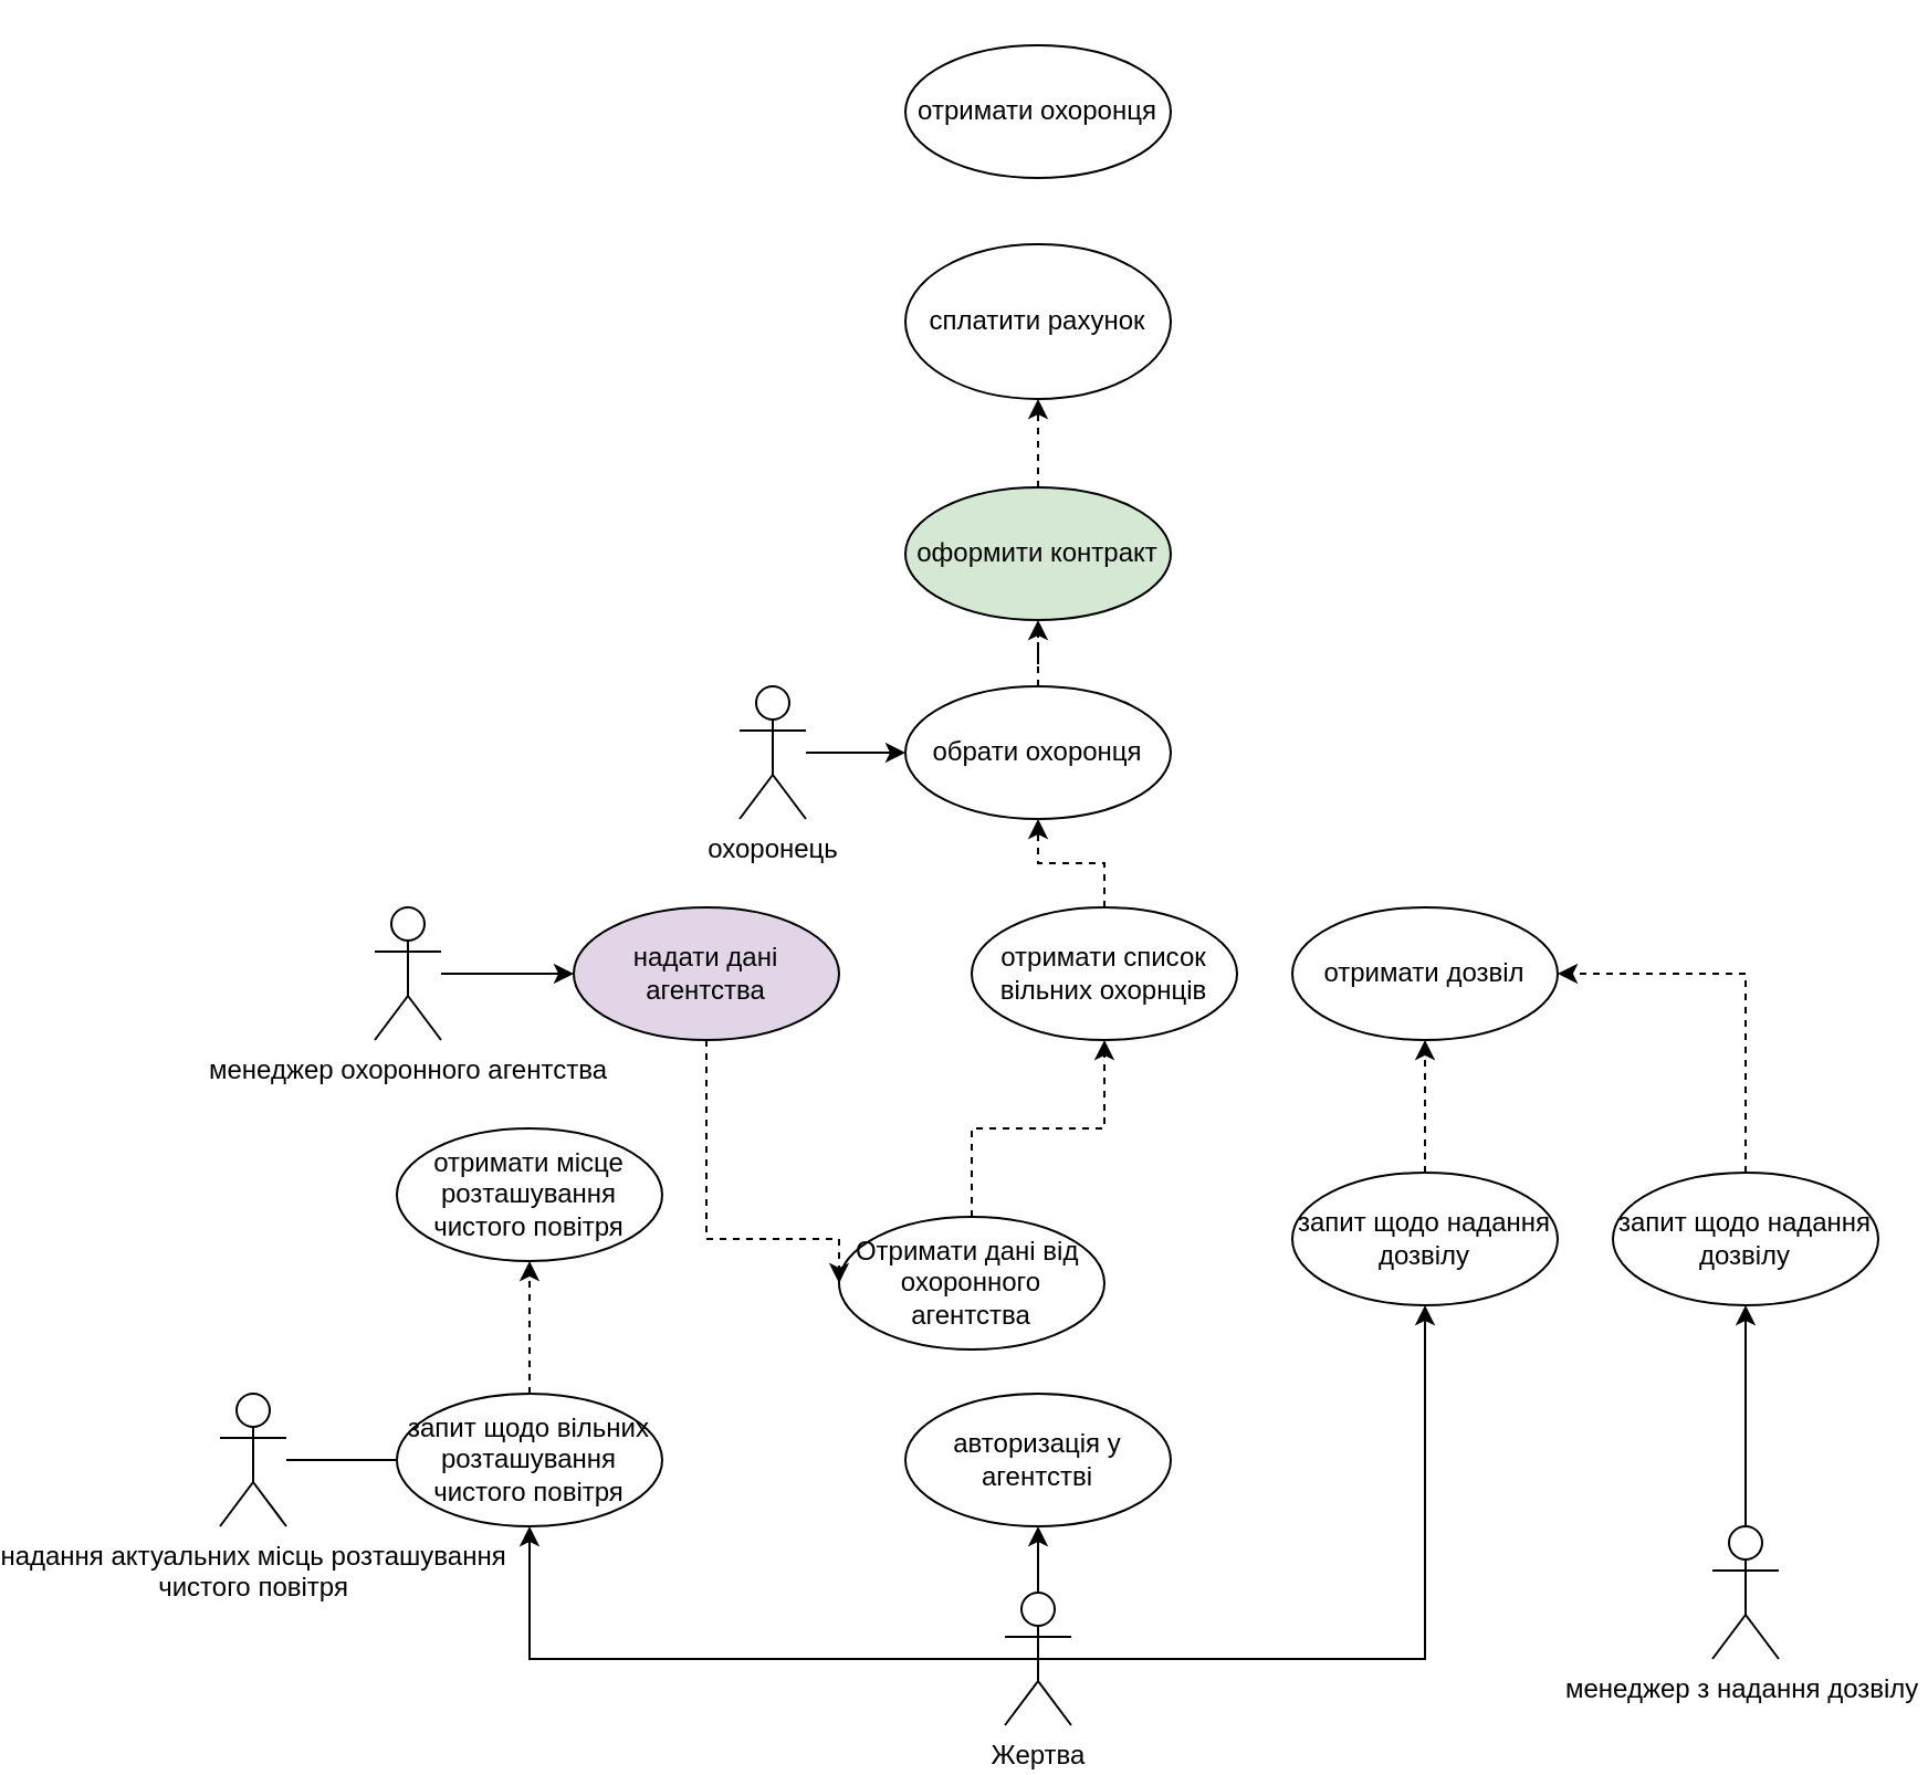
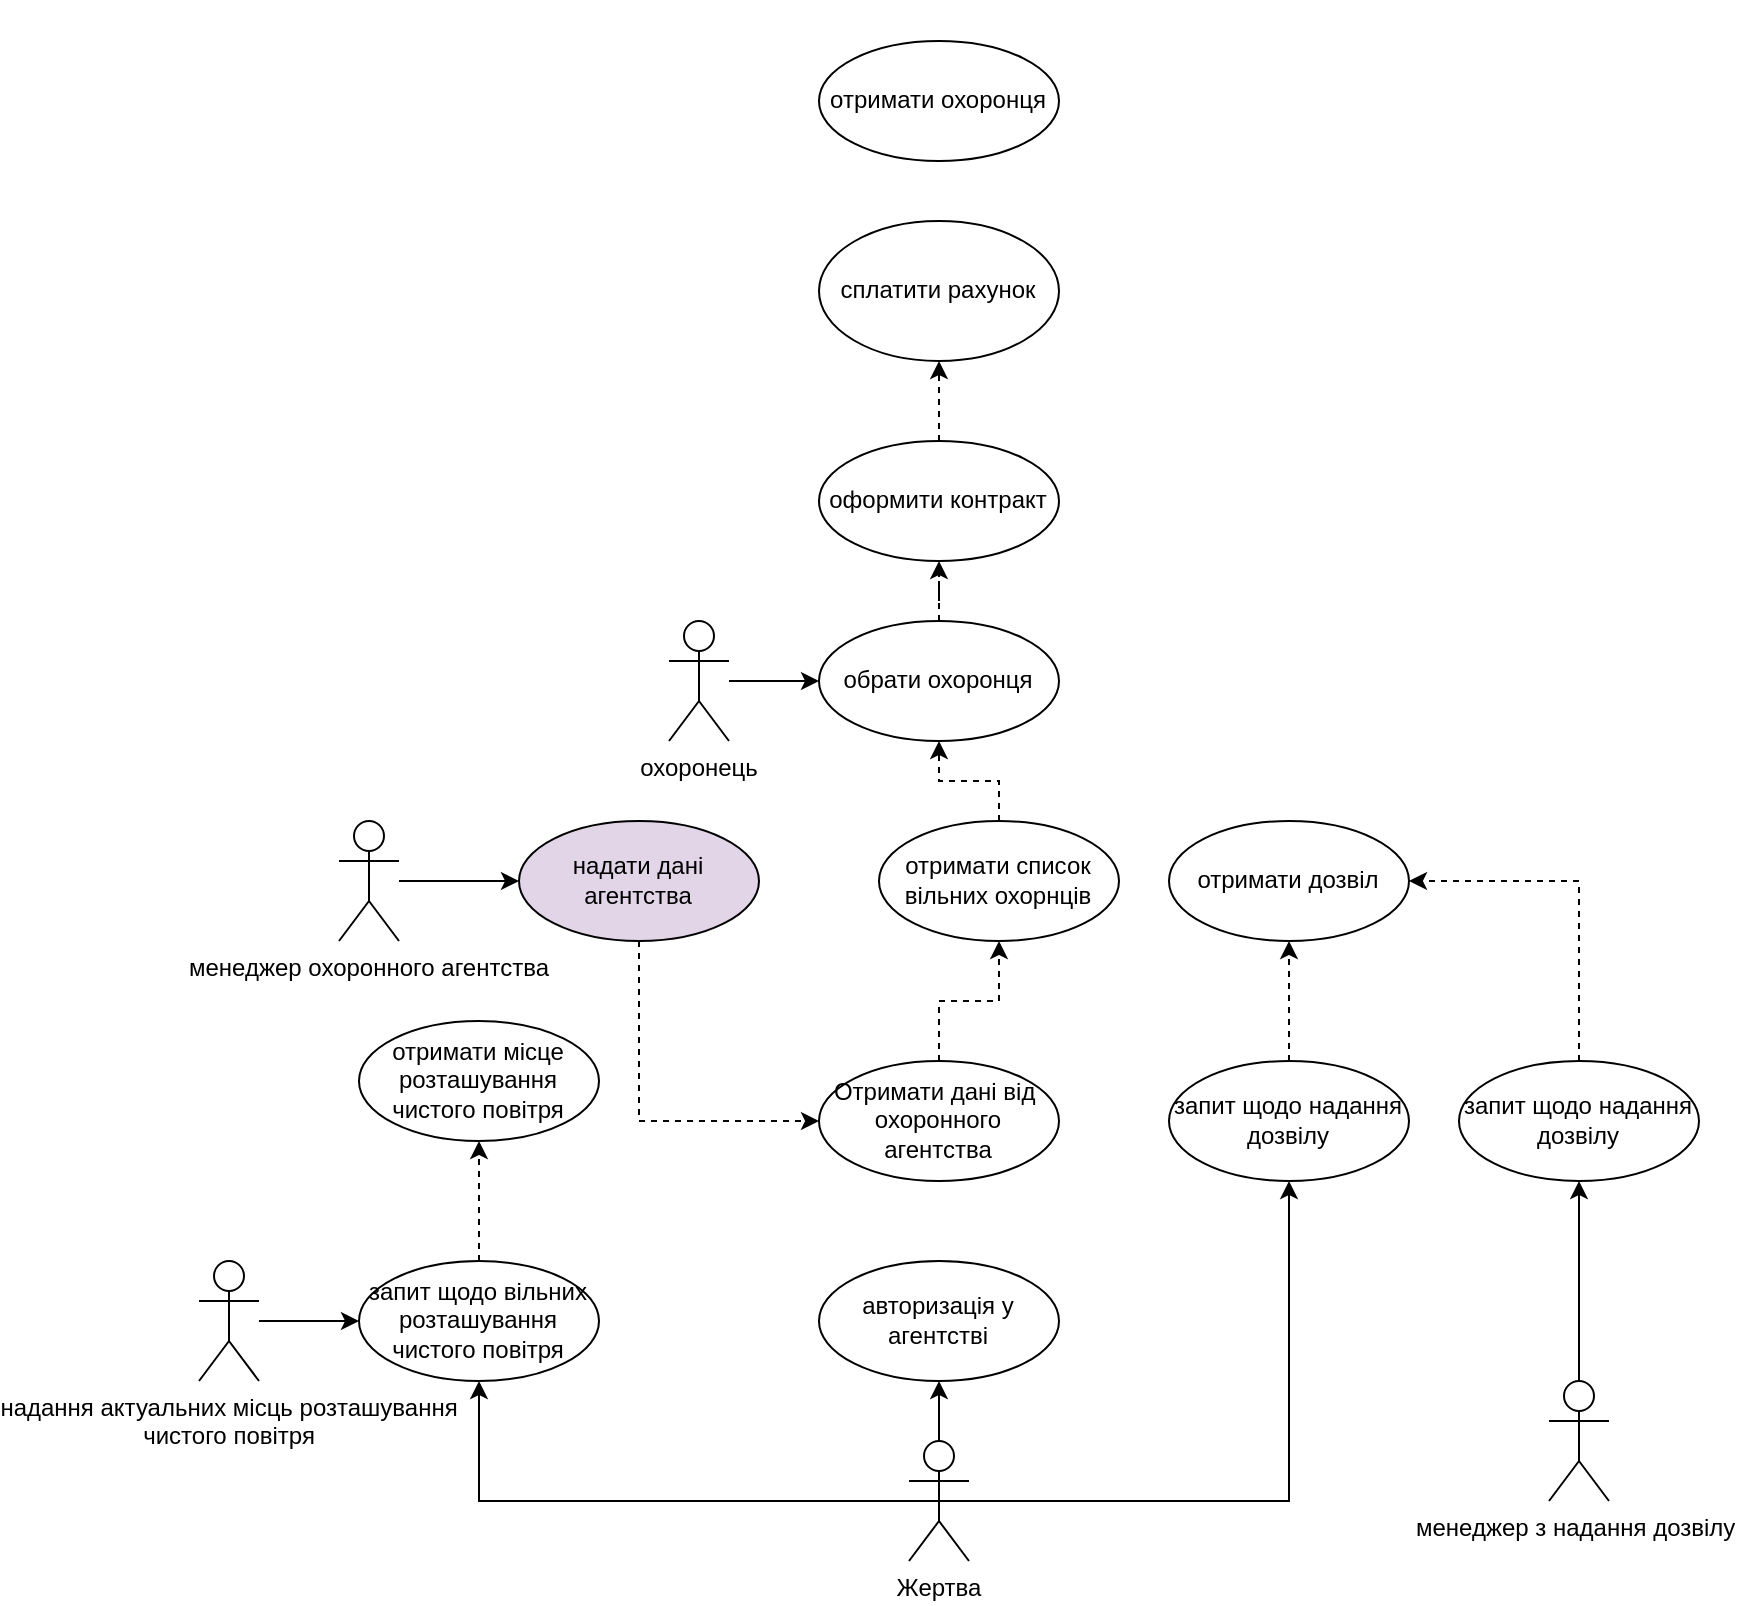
  <mxCell id="0" />
  <mxCell id="1" parent="0" />
  <mxCell id="2" style="edgeStyle=orthogonalEdgeStyle;rounded=0;orthogonalLoop=1;jettySize=auto;html=1;entryX=0.5;entryY=1;entryDx=0;entryDy=0;" edge="1" parent="1" source="5" target="17"><mxGeometry relative="1" as="geometry" /></mxCell>
  <mxCell id="3" style="edgeStyle=orthogonalEdgeStyle;rounded=0;orthogonalLoop=1;jettySize=auto;html=1;entryX=0.5;entryY=1;entryDx=0;entryDy=0;exitX=0.5;exitY=0.5;exitDx=0;exitDy=0;exitPerimeter=0;" edge="1" parent="1" source="5" target="25"><mxGeometry relative="1" as="geometry" /></mxCell>
  <mxCell id="4" style="edgeStyle=orthogonalEdgeStyle;rounded=0;orthogonalLoop=1;jettySize=auto;html=1;entryX=0.5;entryY=1;entryDx=0;entryDy=0;exitX=0.5;exitY=0.5;exitDx=0;exitDy=0;exitPerimeter=0;" edge="1" parent="1" source="5" target="30"><mxGeometry relative="1" as="geometry" /></mxCell>
  <mxCell id="5" value="Жертва&lt;br&gt;" style="shape=umlActor;verticalLabelPosition=bottom;verticalAlign=top;html=1;outlineConnect=0;" vertex="1" parent="1"><mxGeometry x="375" y="720" width="30" height="60" as="geometry" /></mxCell>
  <mxCell id="6" style="edgeStyle=orthogonalEdgeStyle;rounded=0;orthogonalLoop=1;jettySize=auto;html=1;entryX=0.5;entryY=1;entryDx=0;entryDy=0;" edge="1" parent="1" source="7" target="34"><mxGeometry relative="1" as="geometry" /></mxCell>
  <mxCell id="7" value="менеджер з надання дозвілу&amp;nbsp;" style="shape=umlActor;verticalLabelPosition=bottom;verticalAlign=top;html=1;outlineConnect=0;" vertex="1" parent="1"><mxGeometry x="695" y="690" width="30" height="60" as="geometry" /></mxCell>
  <mxCell id="8" style="edgeStyle=orthogonalEdgeStyle;rounded=0;orthogonalLoop=1;jettySize=auto;html=1;entryX=0;entryY=0.5;entryDx=0;entryDy=0;" edge="1" parent="1" source="9" target="32"><mxGeometry relative="1" as="geometry" /></mxCell>
  <mxCell id="9" value="менеджер охоронного агентства" style="shape=umlActor;verticalLabelPosition=bottom;verticalAlign=top;html=1;outlineConnect=0;" vertex="1" parent="1"><mxGeometry x="90" y="410" width="30" height="60" as="geometry" /></mxCell>
  <mxCell id="10" style="edgeStyle=orthogonalEdgeStyle;rounded=0;orthogonalLoop=1;jettySize=auto;html=1;entryX=0;entryY=0.5;entryDx=0;entryDy=0;" edge="1" parent="1" source="11" target="21"><mxGeometry relative="1" as="geometry" /></mxCell>
  <mxCell id="11" value="охоронець&lt;br&gt;" style="shape=umlActor;verticalLabelPosition=bottom;verticalAlign=top;html=1;outlineConnect=0;" vertex="1" parent="1"><mxGeometry x="255" y="310" width="30" height="60" as="geometry" /></mxCell>
  <mxCell id="12" style="edgeStyle=orthogonalEdgeStyle;rounded=0;orthogonalLoop=1;jettySize=auto;html=1;entryX=0.5;entryY=1;entryDx=0;entryDy=0;dashed=1;" edge="1" parent="1" source="13" target="16"><mxGeometry relative="1" as="geometry" /></mxCell>
- <mxCell id="13" value="Отримати дані від&amp;nbsp;&lt;br&gt;охоронного агентства" style="ellipse;whiteSpace=wrap;html=1;" vertex="1" parent="1"><mxGeometry x="300" y="550" width="120" height="60" as="geometry" /></mxCell>
+ <mxCell id="13" value="Отримати дані від&amp;nbsp;&lt;br&gt;охоронного агентства" style="ellipse;whiteSpace=wrap;html=1;" vertex="1" parent="1"><mxGeometry x="330" y="530" width="120" height="60" as="geometry" /></mxCell>
  <mxCell id="14" value="сплатити рахунок" style="ellipse;whiteSpace=wrap;html=1;" vertex="1" parent="1"><mxGeometry x="330" y="110" width="120" height="70" as="geometry" /></mxCell>
  <mxCell id="15" style="edgeStyle=orthogonalEdgeStyle;rounded=0;orthogonalLoop=1;jettySize=auto;html=1;entryX=0.5;entryY=1;entryDx=0;entryDy=0;dashed=1;" edge="1" parent="1" source="16" target="21"><mxGeometry relative="1" as="geometry" /></mxCell>
  <mxCell id="16" value="отримати список вільних охорнців" style="ellipse;whiteSpace=wrap;html=1;" vertex="1" parent="1"><mxGeometry x="360" y="410" width="120" height="60" as="geometry" /></mxCell>
  <mxCell id="17" value="авторизація у агентстві" style="ellipse;whiteSpace=wrap;html=1;" vertex="1" parent="1"><mxGeometry x="330" y="630" width="120" height="60" as="geometry" /></mxCell>
  <mxCell id="18" style="edgeStyle=orthogonalEdgeStyle;rounded=0;orthogonalLoop=1;jettySize=auto;html=1;entryX=0.5;entryY=1;entryDx=0;entryDy=0;dashed=1;" edge="1" parent="1" source="19" target="14"><mxGeometry relative="1" as="geometry" /></mxCell>
- <mxCell id="19" value="оформити контракт" style="ellipse;whiteSpace=wrap;html=1;fillColor=#d5e8d4;" vertex="1" parent="1"><mxGeometry x="330" y="220" width="120" height="60" as="geometry" /></mxCell>
+ <mxCell id="19" value="оформити контракт" style="ellipse;whiteSpace=wrap;html=1;" vertex="1" parent="1"><mxGeometry x="330" y="220" width="120" height="60" as="geometry" /></mxCell>
  <mxCell id="20" style="edgeStyle=orthogonalEdgeStyle;rounded=0;orthogonalLoop=1;jettySize=auto;html=1;entryX=0.5;entryY=1;entryDx=0;entryDy=0;dashed=1;" edge="1" parent="1" source="21" target="19"><mxGeometry relative="1" as="geometry" /></mxCell>
  <mxCell id="21" value="обрати охоронця" style="ellipse;whiteSpace=wrap;html=1;" vertex="1" parent="1"><mxGeometry x="330" y="310" width="120" height="60" as="geometry" /></mxCell>
- <mxCell id="22" style="edgeStyle=orthogonalEdgeStyle;rounded=0;orthogonalLoop=1;jettySize=auto;html=1;entryX=0;entryY=0.5;entryDx=0;entryDy=0;endArrow=none;" edge="1" parent="1" source="23" target="30"><mxGeometry relative="1" as="geometry" /></mxCell>
+ <mxCell id="22" style="edgeStyle=orthogonalEdgeStyle;rounded=0;orthogonalLoop=1;jettySize=auto;html=1;entryX=0;entryY=0.5;entryDx=0;entryDy=0;" edge="1" parent="1" source="23" target="30"><mxGeometry relative="1" as="geometry" /></mxCell>
  <mxCell id="23" value="надання актуальних місць розташування&lt;br&gt;чистого повітря" style="shape=umlActor;verticalLabelPosition=bottom;verticalAlign=top;html=1;outlineConnect=0;" vertex="1" parent="1"><mxGeometry x="20" y="630" width="30" height="60" as="geometry" /></mxCell>
  <mxCell id="24" style="edgeStyle=orthogonalEdgeStyle;rounded=0;orthogonalLoop=1;jettySize=auto;html=1;entryX=0.5;entryY=1;entryDx=0;entryDy=0;dashed=1;" edge="1" parent="1" source="25" target="27"><mxGeometry relative="1" as="geometry" /></mxCell>
  <mxCell id="25" value="запит щодо надання дозвілу" style="ellipse;whiteSpace=wrap;html=1;" vertex="1" parent="1"><mxGeometry x="505" y="530" width="120" height="60" as="geometry" /></mxCell>
  <mxCell id="26" value="отримати охоронця" style="ellipse;whiteSpace=wrap;html=1;" vertex="1" parent="1"><mxGeometry x="330" y="20" width="120" height="60" as="geometry" /></mxCell>
  <mxCell id="27" value="отримати дозвіл" style="ellipse;whiteSpace=wrap;html=1;" vertex="1" parent="1"><mxGeometry x="505" y="410" width="120" height="60" as="geometry" /></mxCell>
  <mxCell id="28" value="отримати місце розташування чистого повітря" style="ellipse;whiteSpace=wrap;html=1;" vertex="1" parent="1"><mxGeometry x="100" y="510" width="120" height="60" as="geometry" /></mxCell>
  <mxCell id="29" style="edgeStyle=orthogonalEdgeStyle;rounded=0;orthogonalLoop=1;jettySize=auto;html=1;entryX=0.5;entryY=1;entryDx=0;entryDy=0;dashed=1;" edge="1" parent="1" source="30" target="28"><mxGeometry relative="1" as="geometry" /></mxCell>
  <mxCell id="30" value="запит щодо вільних розташування чистого повітря" style="ellipse;whiteSpace=wrap;html=1;" vertex="1" parent="1"><mxGeometry x="100" y="630" width="120" height="60" as="geometry" /></mxCell>
  <mxCell id="31" style="edgeStyle=orthogonalEdgeStyle;rounded=0;orthogonalLoop=1;jettySize=auto;html=1;entryX=0;entryY=0.5;entryDx=0;entryDy=0;dashed=1;" edge="1" parent="1" source="32" target="13"><mxGeometry relative="1" as="geometry"><Array as="points"><mxPoint x="240" y="560" /></Array></mxGeometry></mxCell>
  <mxCell id="32" value="надати дані агентства" style="ellipse;whiteSpace=wrap;html=1;fillColor=#e1d5e7;" vertex="1" parent="1"><mxGeometry x="180" y="410" width="120" height="60" as="geometry" /></mxCell>
  <mxCell id="33" style="edgeStyle=orthogonalEdgeStyle;rounded=0;orthogonalLoop=1;jettySize=auto;html=1;entryX=1;entryY=0.5;entryDx=0;entryDy=0;dashed=1;" edge="1" parent="1" source="34" target="27"><mxGeometry relative="1" as="geometry"><Array as="points"><mxPoint x="710" y="440" /></Array></mxGeometry></mxCell>
  <mxCell id="34" value="запит щодо надання дозвілу" style="ellipse;whiteSpace=wrap;html=1;" vertex="1" parent="1"><mxGeometry x="650" y="530" width="120" height="60" as="geometry" /></mxCell>
